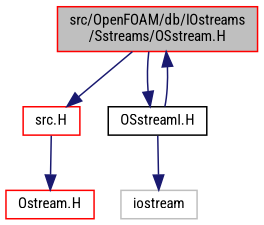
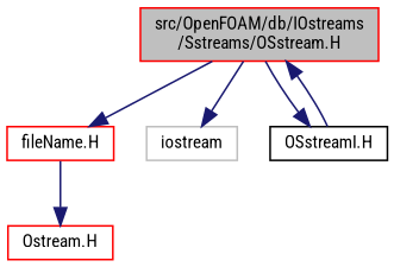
  digraph {
    fontname="Roboto Condensed"
    node [color=red fontname="Roboto Condensed" fontsize=10 shape=record]
    edge [color=midnightblue fontname="Roboto Condensed" fontsize=10 labelfontname=Helvetica labelfontsize=10 style=solid]
    n1 [fillcolor=grey75 fontcolor=black height=0.2 label="src/OpenFOAM/db/IOstreams\l/Sstreams/OSstream.H" style=filled width=0.4]
-   n2 [height=0.2 label="src.H" width=0.4]
+   n2 [height=0.2 label="fileName.H" width=0.4]
    n3 [color=grey75 height=0.2 label=iostream width=0.4]
    n4 [color=black height=0.2 label="OSstreamI.H" width=0.4]
    n5 [height=0.2 label="Ostream.H" width=0.4]
    n1 -> n2
-   n4 -> n3
+   n1 -> n3
    n1 -> n4
    n2 -> n5
    n4 -> n1
  }
